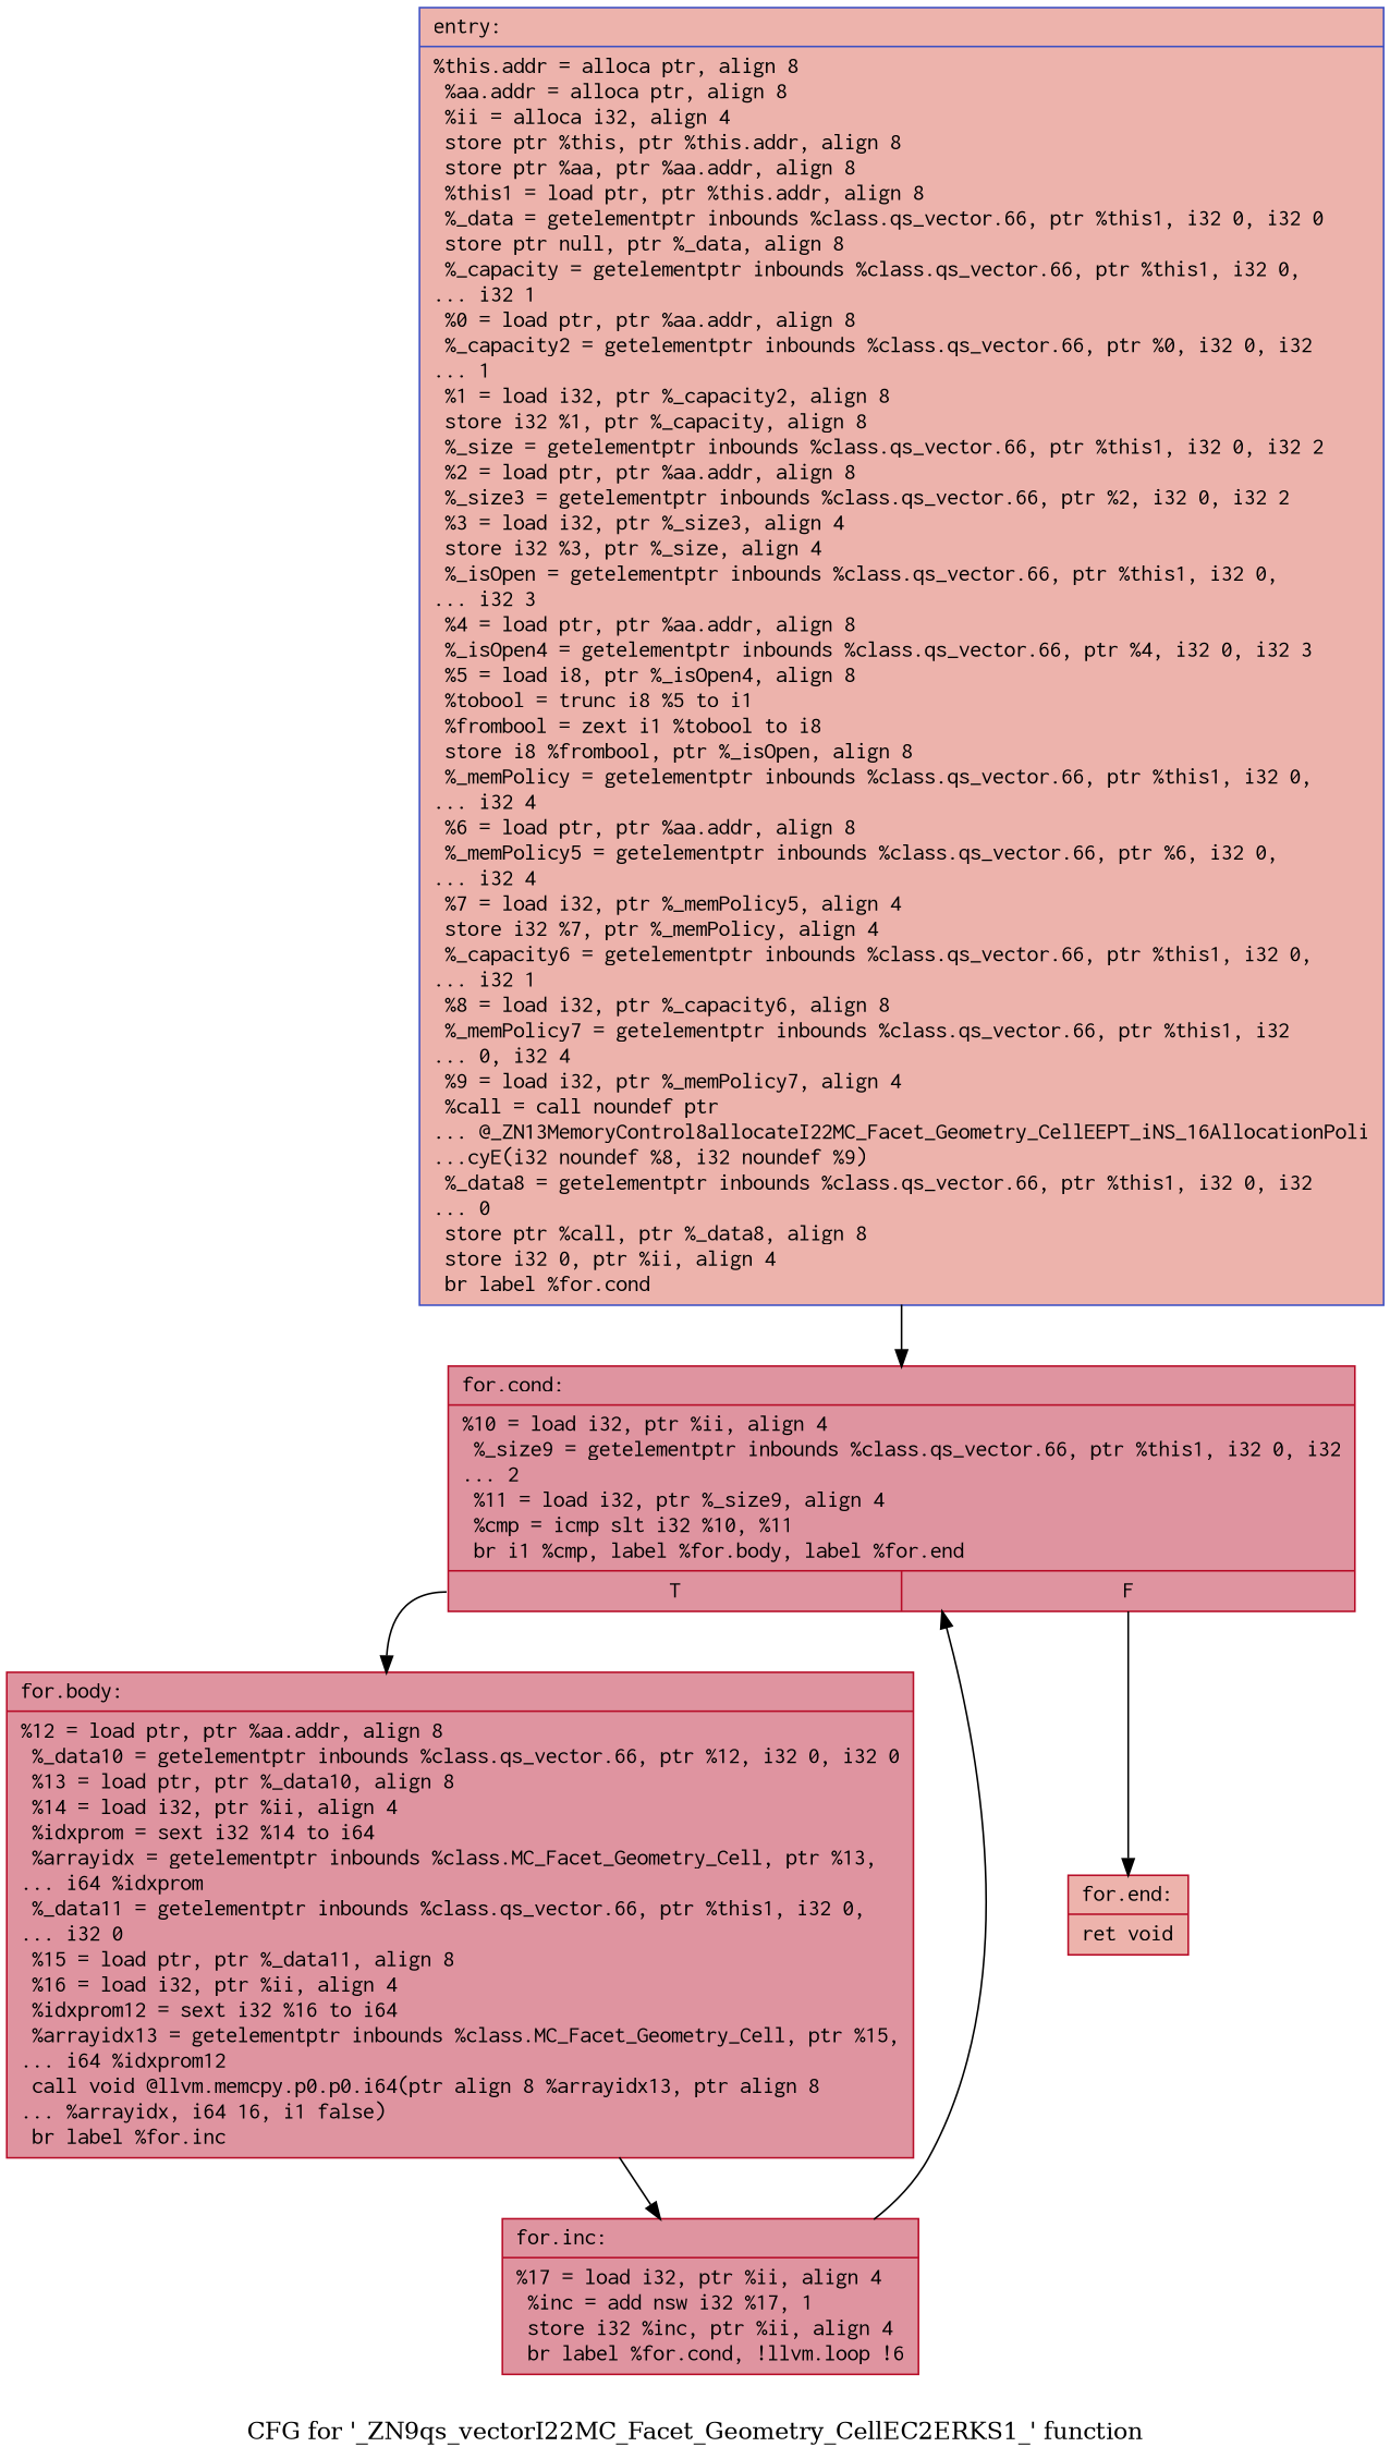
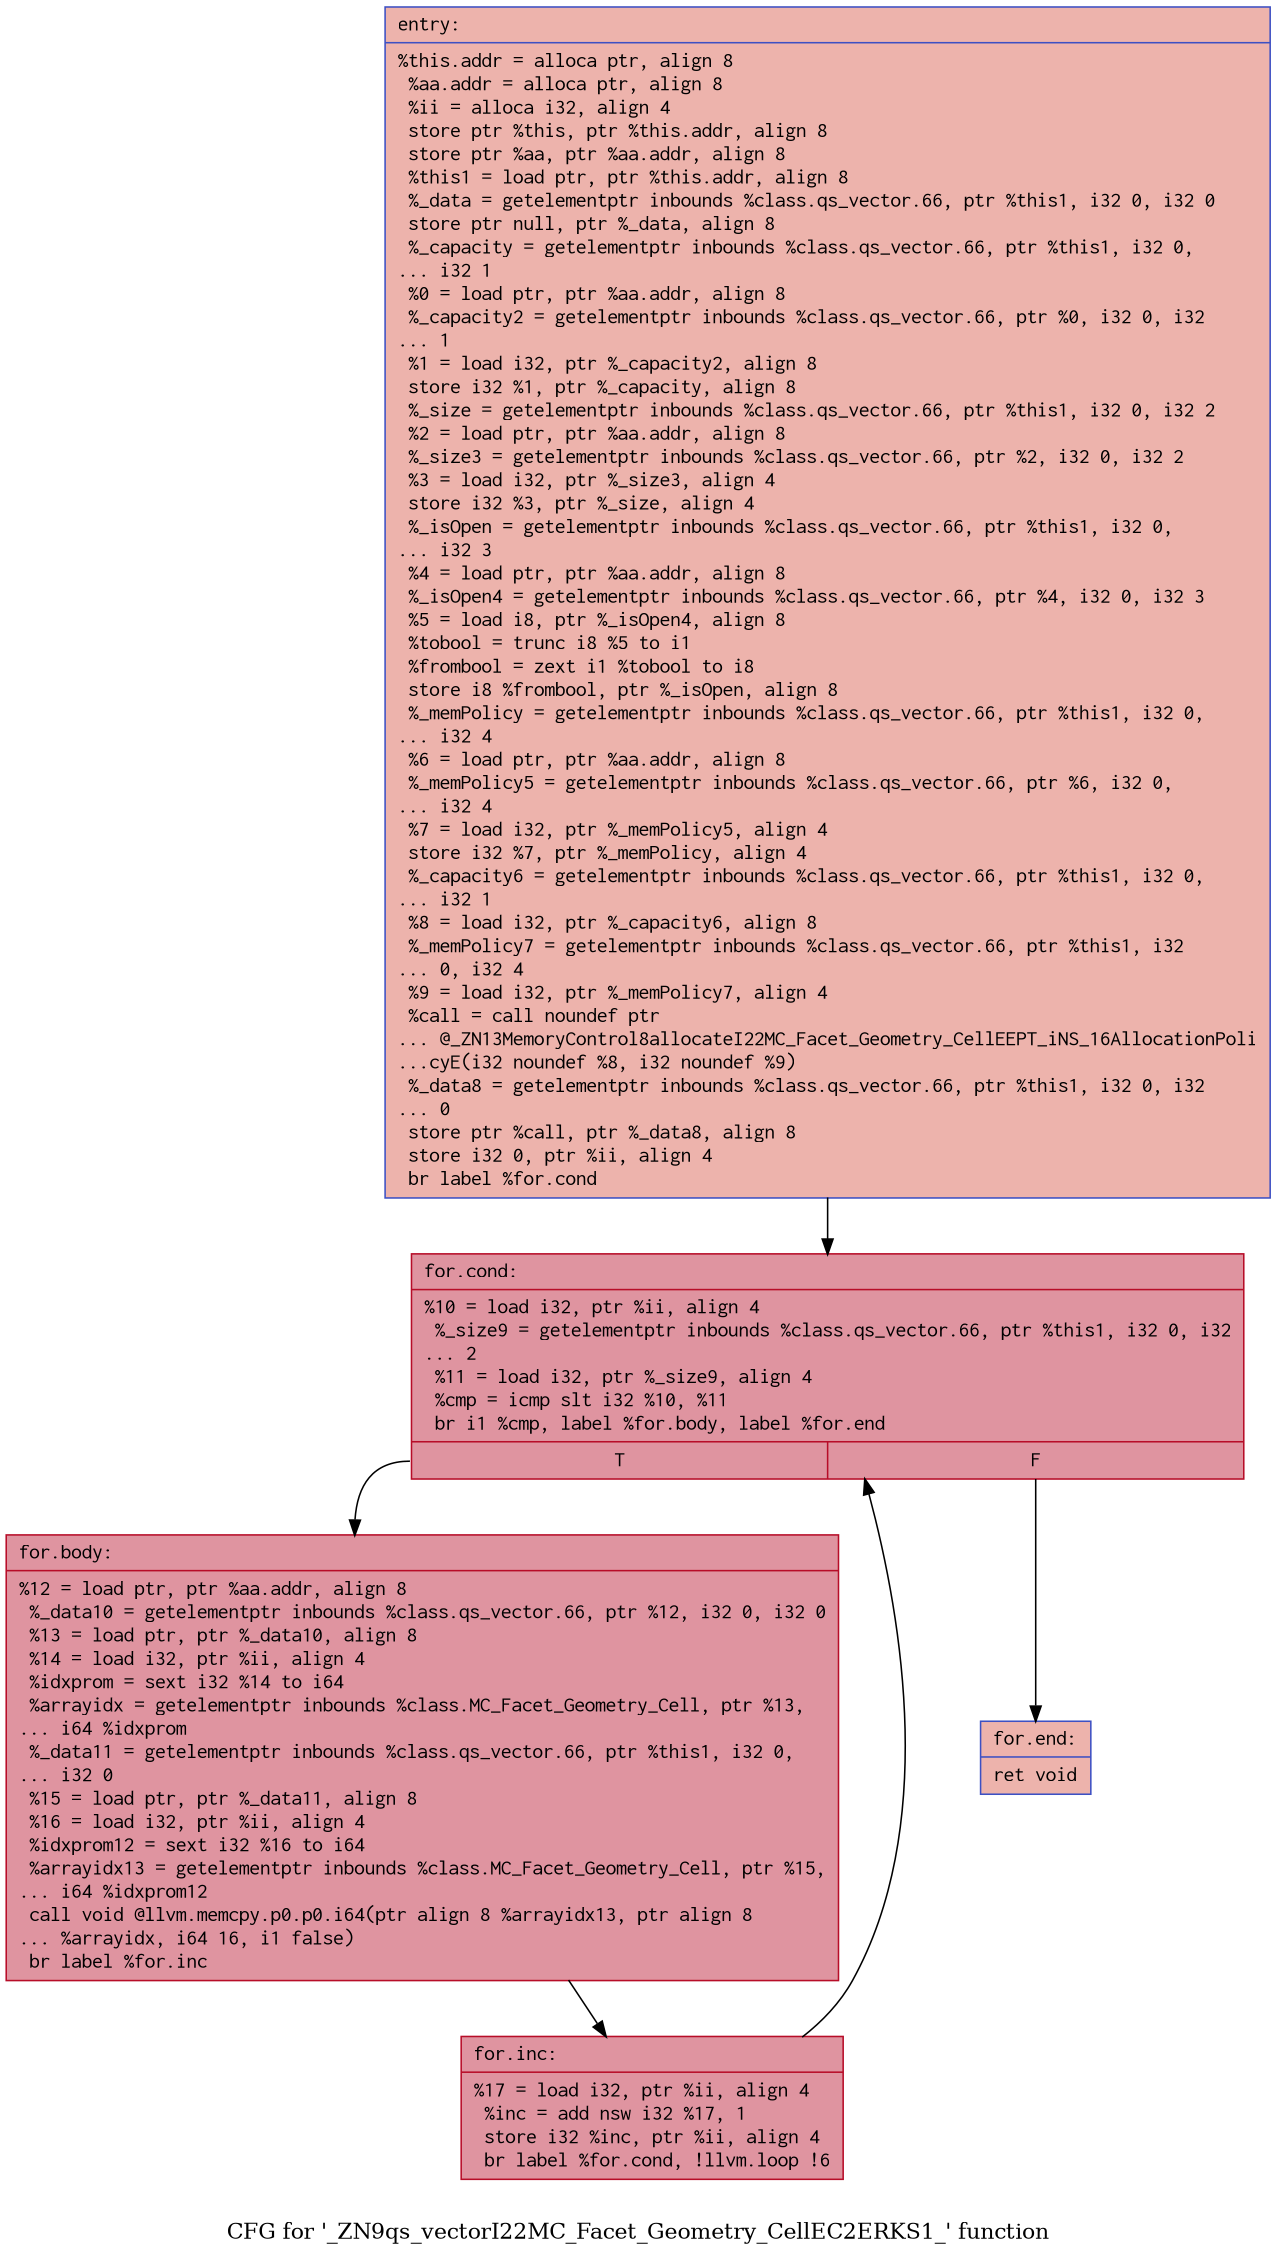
  digraph {
    label="CFG for '_ZN9qs_vectorI22MC_Facet_Geometry_CellEC2ERKS1_' function"
    node [color="#b70d28ff" fillcolor="#b70d2870" fontname=Courier shape=record style=filled]
    n1 [color="#3d50c3ff" fillcolor="#d6524470" label="{entry:\l|  %this.addr = alloca ptr, align 8\l  %aa.addr = alloca ptr, align 8\l  %ii = alloca i32, align 4\l  store ptr %this, ptr %this.addr, align 8\l  store ptr %aa, ptr %aa.addr, align 8\l  %this1 = load ptr, ptr %this.addr, align 8\l  %_data = getelementptr inbounds %class.qs_vector.66, ptr %this1, i32 0, i32 0\l  store ptr null, ptr %_data, align 8\l  %_capacity = getelementptr inbounds %class.qs_vector.66, ptr %this1, i32 0,\l... i32 1\l  %0 = load ptr, ptr %aa.addr, align 8\l  %_capacity2 = getelementptr inbounds %class.qs_vector.66, ptr %0, i32 0, i32\l... 1\l  %1 = load i32, ptr %_capacity2, align 8\l  store i32 %1, ptr %_capacity, align 8\l  %_size = getelementptr inbounds %class.qs_vector.66, ptr %this1, i32 0, i32 2\l  %2 = load ptr, ptr %aa.addr, align 8\l  %_size3 = getelementptr inbounds %class.qs_vector.66, ptr %2, i32 0, i32 2\l  %3 = load i32, ptr %_size3, align 4\l  store i32 %3, ptr %_size, align 4\l  %_isOpen = getelementptr inbounds %class.qs_vector.66, ptr %this1, i32 0,\l... i32 3\l  %4 = load ptr, ptr %aa.addr, align 8\l  %_isOpen4 = getelementptr inbounds %class.qs_vector.66, ptr %4, i32 0, i32 3\l  %5 = load i8, ptr %_isOpen4, align 8\l  %tobool = trunc i8 %5 to i1\l  %frombool = zext i1 %tobool to i8\l  store i8 %frombool, ptr %_isOpen, align 8\l  %_memPolicy = getelementptr inbounds %class.qs_vector.66, ptr %this1, i32 0,\l... i32 4\l  %6 = load ptr, ptr %aa.addr, align 8\l  %_memPolicy5 = getelementptr inbounds %class.qs_vector.66, ptr %6, i32 0,\l... i32 4\l  %7 = load i32, ptr %_memPolicy5, align 4\l  store i32 %7, ptr %_memPolicy, align 4\l  %_capacity6 = getelementptr inbounds %class.qs_vector.66, ptr %this1, i32 0,\l... i32 1\l  %8 = load i32, ptr %_capacity6, align 8\l  %_memPolicy7 = getelementptr inbounds %class.qs_vector.66, ptr %this1, i32\l... 0, i32 4\l  %9 = load i32, ptr %_memPolicy7, align 4\l  %call = call noundef ptr\l... @_ZN13MemoryControl8allocateI22MC_Facet_Geometry_CellEEPT_iNS_16AllocationPoli\l...cyE(i32 noundef %8, i32 noundef %9)\l  %_data8 = getelementptr inbounds %class.qs_vector.66, ptr %this1, i32 0, i32\l... 0\l  store ptr %call, ptr %_data8, align 8\l  store i32 0, ptr %ii, align 4\l  br label %for.cond\l}"]
    n2 [label="{for.cond:\l|  %10 = load i32, ptr %ii, align 4\l  %_size9 = getelementptr inbounds %class.qs_vector.66, ptr %this1, i32 0, i32\l... 2\l  %11 = load i32, ptr %_size9, align 4\l  %cmp = icmp slt i32 %10, %11\l  br i1 %cmp, label %for.body, label %for.end\l|{<s0>T|<s1>F}}"]
    n3 [label="{for.body:\l|  %12 = load ptr, ptr %aa.addr, align 8\l  %_data10 = getelementptr inbounds %class.qs_vector.66, ptr %12, i32 0, i32 0\l  %13 = load ptr, ptr %_data10, align 8\l  %14 = load i32, ptr %ii, align 4\l  %idxprom = sext i32 %14 to i64\l  %arrayidx = getelementptr inbounds %class.MC_Facet_Geometry_Cell, ptr %13,\l... i64 %idxprom\l  %_data11 = getelementptr inbounds %class.qs_vector.66, ptr %this1, i32 0,\l... i32 0\l  %15 = load ptr, ptr %_data11, align 8\l  %16 = load i32, ptr %ii, align 4\l  %idxprom12 = sext i32 %16 to i64\l  %arrayidx13 = getelementptr inbounds %class.MC_Facet_Geometry_Cell, ptr %15,\l... i64 %idxprom12\l  call void @llvm.memcpy.p0.p0.i64(ptr align 8 %arrayidx13, ptr align 8\l... %arrayidx, i64 16, i1 false)\l  br label %for.inc\l}"]
-   n4 [fillcolor="#d6524470" label="{for.end:\l|  ret void\l}"]
+   n4 [color="#3d50c3ff" fillcolor="#d6524470" label="{for.end:\l|  ret void\l}"]
    n5 [label="{for.inc:\l|  %17 = load i32, ptr %ii, align 4\l  %inc = add nsw i32 %17, 1\l  store i32 %inc, ptr %ii, align 4\l  br label %for.cond, !llvm.loop !6\l}"]
    n1 -> n2
    n2 -> n3 [tailport=s0]
    n2 -> n4 [tailport=s1]
    n3 -> n5
    n5 -> n2
  }
